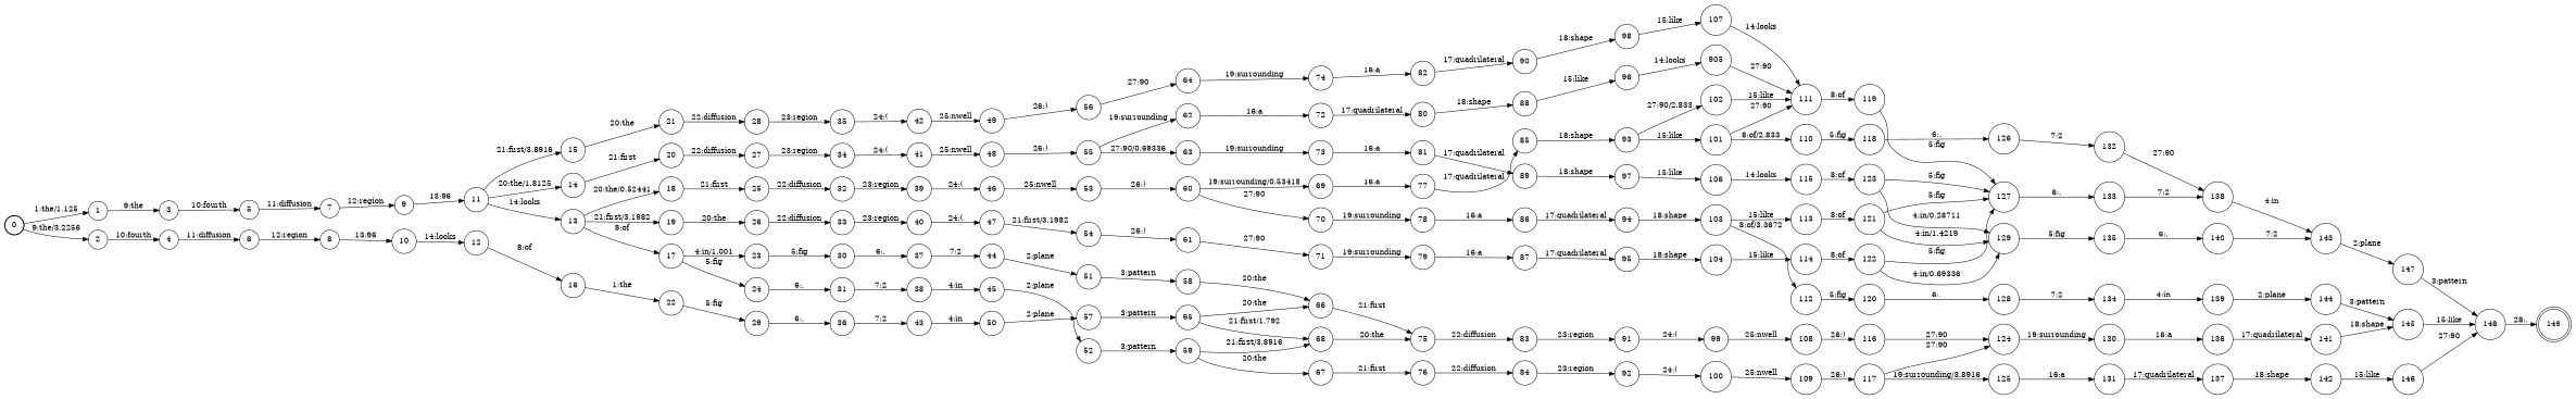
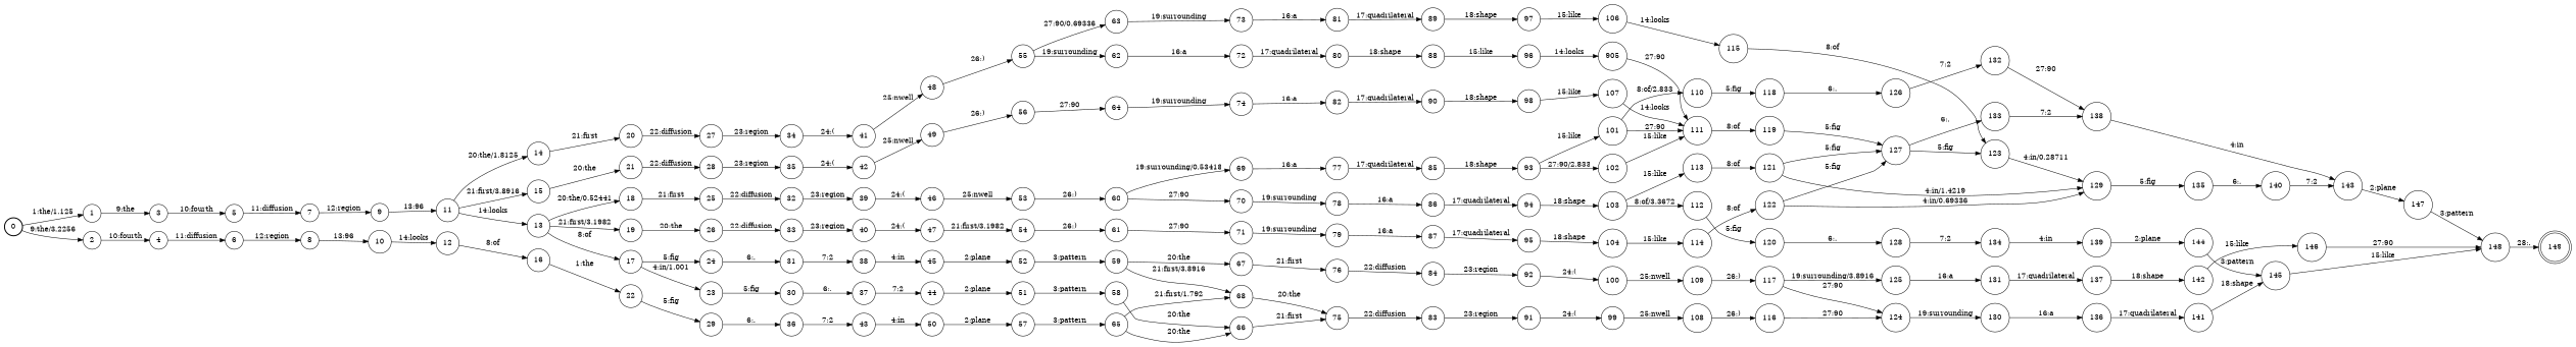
  digraph {
    nodesep=0.25
    rankdir=LR
    ranksep=0.4
    node [fontsize=14 shape=circle style=solid]
    edge [fontsize=14]
    n1 [label=0 style=bold]
    n2 [label=1]
    n3 [label=2]
    n4 [label=3]
    n5 [label=4]
    n6 [label=5]
    n7 [label=6]
    n8 [label=7]
    n9 [label=8]
    n10 [label=9]
    n11 [label=10]
    n12 [label=11]
    n13 [label=12]
    n14 [label=14]
    n15 [label=13]
    n16 [label=15]
    n17 [label=16]
    n18 [label=20]
    n19 [label=18]
    n20 [label=17]
    n21 [label=19]
    n22 [label=21]
    n23 [label=22]
    n24 [label=27]
    n25 [label=25]
    n26 [label=23]
    n27 [label=24]
    n28 [label=26]
    n29 [label=28]
    n30 [label=29]
    n31 [label=32]
    n32 [label=30]
    n33 [label=31]
    n34 [label=33]
    n35 [label=34]
    n36 [label=35]
    n37 [label=36]
    n38 [label=37]
    n39 [label=38]
    n40 [label=39]
    n41 [label=40]
    n42 [label=41]
    n43 [label=42]
    n44 [label=43]
    n45 [label=44]
    n46 [label=45]
    n47 [label=46]
    n48 [label=47]
    n49 [label=48]
    n50 [label=49]
    n51 [label=50]
    n52 [label=51]
    n53 [label=52]
    n54 [label=53]
    n55 [label=54]
    n56 [label=55]
    n57 [label=56]
    n58 [label=57]
    n59 [label=58]
    n60 [label=59]
    n61 [label=60]
    n62 [label=61]
    n63 [label=62]
    n64 [label=63]
    n65 [label=64]
    n66 [label=65]
    n67 [label=66]
    n68 [label=67]
    n69 [label=68]
    n70 [label=69]
    n71 [label=70]
    n72 [label=71]
    n73 [label=72]
    n74 [label=73]
    n75 [label=74]
    n76 [label=75]
    n77 [label=76]
    n78 [label=77]
    n79 [label=78]
    n80 [label=79]
    n81 [label=80]
    n82 [label=81]
    n83 [label=82]
    n84 [label=83]
    n85 [label=84]
    n86 [label=85]
    n87 [label=86]
    n88 [label=87]
    n89 [label=88]
    n90 [label=89]
    n91 [label=90]
    n92 [label=91]
    n93 [label=92]
    n94 [label=93]
    n95 [label=94]
    n96 [label=95]
    n97 [label=96]
    n98 [label=97]
    n99 [label=98]
    n100 [label=99]
    n101 [label=100]
    n102 [label=101]
    n103 [label=102]
    n104 [label=103]
    n105 [label=104]
    n106 [label=905]
    n107 [label=106]
    n108 [label=107]
    n109 [label=108]
    n110 [label=109]
    n111 [label=110]
    n112 [label=111]
    n113 [label=112]
    n114 [label=113]
    n115 [label=114]
    n116 [label=115]
    n117 [label=116]
    n118 [label=117]
    n119 [label=118]
    n120 [label=119]
    n121 [label=120]
    n122 [label=121]
    n123 [label=122]
    n124 [label=123]
    n125 [label=124]
    n126 [label=125]
    n127 [label=126]
    n128 [label=127]
    n129 [label=128]
    n130 [label=129]
    n131 [label=130]
    n132 [label=131]
    n133 [label=132]
    n134 [label=133]
    n135 [label=134]
    n136 [label=135]
    n137 [label=136]
    n138 [label=137]
    n139 [label=138]
    n140 [label=139]
    n141 [label=140]
    n142 [label=141]
    n143 [label=142]
    n144 [label=143]
    n145 [label=144]
    n146 [label=145]
    n147 [label=146]
    n148 [label=147]
    n149 [label=148]
    n150 [label=149 shape=doublecircle]
    n1 -> n2 [label="1:the/1.125"]
    n1 -> n3 [label="9:the/3.2256"]
    n2 -> n4 [label="9:the"]
    n3 -> n5 [label="10:fourth"]
    n4 -> n6 [label="10:fourth"]
    n5 -> n7 [label="11:diffusion"]
    n6 -> n8 [label="11:diffusion"]
    n7 -> n9 [label="12:region"]
    n8 -> n10 [label="12:region"]
    n9 -> n11 [label="13:96"]
    n10 -> n12 [label="13:96"]
    n11 -> n13 [label="14:looks"]
    n12 -> n14 [label="20:the/1.8125"]
    n12 -> n15 [label="14:looks"]
    n12 -> n16 [label="21:first/3.8916"]
    n13 -> n17 [label="8:of"]
    n14 -> n18 [label="21:first"]
    n15 -> n19 [label="20:the/0.52441"]
    n15 -> n20 [label="8:of"]
    n15 -> n21 [label="21:first/3.1982"]
    n16 -> n22 [label="20:the"]
    n17 -> n23 [label="1:the"]
    n18 -> n24 [label="22:diffusion"]
    n19 -> n25 [label="21:first"]
    n20 -> n26 [label="4:in/1.001"]
    n20 -> n27 [label="5:fig"]
    n21 -> n28 [label="20:the"]
    n22 -> n29 [label="22:diffusion"]
    n23 -> n30 [label="5:fig"]
    n24 -> n35 [label="23:region"]
    n25 -> n31 [label="22:diffusion"]
    n26 -> n32 [label="5:fig"]
    n27 -> n33 [label="6:."]
    n28 -> n34 [label="22:diffusion"]
    n29 -> n36 [label="23:region"]
    n30 -> n37 [label="6:."]
    n31 -> n40 [label="23:region"]
    n32 -> n38 [label="6:."]
    n33 -> n39 [label="7:2"]
    n34 -> n41 [label="23:region"]
    n35 -> n42 [label="24:("]
    n36 -> n43 [label="24:("]
    n37 -> n44 [label="7:2"]
    n38 -> n45 [label="7:2"]
    n39 -> n46 [label="4:in"]
    n40 -> n47 [label="24:("]
    n41 -> n48 [label="24:("]
    n42 -> n49 [label="25:nwell"]
    n43 -> n50 [label="25:nwell"]
    n44 -> n51 [label="4:in"]
    n45 -> n52 [label="2:plane"]
    n46 -> n53 [label="2:plane"]
    n47 -> n54 [label="25:nwell"]
    n48 -> n55 [label="21:first/3.1982"]
    n49 -> n56 [label="26:)"]
    n50 -> n57 [label="26:)"]
    n51 -> n58 [label="2:plane"]
    n52 -> n59 [label="3:pattern"]
    n53 -> n60 [label="3:pattern"]
    n54 -> n61 [label="26:)"]
    n55 -> n62 [label="26:)"]
    n56 -> n63 [label="19:surrounding"]
    n56 -> n64 [label="27:90/0.69336"]
    n57 -> n65 [label="27:90"]
    n58 -> n66 [label="3:pattern"]
    n59 -> n67 [label="20:the"]
    n60 -> n68 [label="20:the"]
    n60 -> n69 [label="21:first/3.8916"]
    n61 -> n70 [label="19:surrounding/0.53418"]
    n61 -> n71 [label="27:90"]
    n62 -> n72 [label="27:90"]
    n63 -> n73 [label="16:a"]
    n64 -> n74 [label="19:surrounding"]
    n65 -> n75 [label="19:surrounding"]
    n66 -> n67 [label="20:the"]
    n66 -> n69 [label="21:first/1.792"]
    n67 -> n76 [label="21:first"]
    n68 -> n77 [label="21:first"]
    n69 -> n76 [label="20:the"]
    n70 -> n78 [label="16:a"]
    n71 -> n79 [label="19:surrounding"]
    n72 -> n80 [label="19:surrounding"]
    n73 -> n81 [label="17:quadrilateral"]
    n74 -> n82 [label="16:a"]
    n75 -> n83 [label="16:a"]
    n76 -> n84 [label="22:diffusion"]
    n77 -> n85 [label="22:diffusion"]
    n78 -> n86 [label="17:quadrilateral"]
    n79 -> n87 [label="16:a"]
    n80 -> n88 [label="16:a"]
    n81 -> n89 [label="18:shape"]
    n82 -> n90 [label="17:quadrilateral"]
    n83 -> n91 [label="17:quadrilateral"]
    n84 -> n92 [label="23:region"]
    n85 -> n93 [label="23:region"]
    n86 -> n94 [label="18:shape"]
    n87 -> n95 [label="17:quadrilateral"]
    n88 -> n96 [label="17:quadrilateral"]
    n89 -> n97 [label="15:like"]
    n90 -> n98 [label="18:shape"]
    n91 -> n99 [label="18:shape"]
    n92 -> n100 [label="24:("]
    n93 -> n101 [label="24:("]
    n94 -> n102 [label="15:like"]
    n94 -> n103 [label="27:90/2.833"]
    n95 -> n104 [label="18:shape"]
    n96 -> n105 [label="18:shape"]
    n97 -> n106 [label="14:looks"]
    n98 -> n107 [label="15:like"]
    n99 -> n108 [label="15:like"]
    n100 -> n109 [label="25:nwell"]
    n101 -> n110 [label="25:nwell"]
    n102 -> n111 [label="8:of/2.833"]
    n102 -> n112 [label="27:90"]
    n103 -> n112 [label="15:like"]
    n104 -> n113 [label="8:of/3.3672"]
    n104 -> n114 [label="15:like"]
    n105 -> n115 [label="15:like"]
    n106 -> n112 [label="27:90"]
    n107 -> n116 [label="14:looks"]
    n108 -> n112 [label="14:looks"]
    n109 -> n117 [label="26:)"]
    n110 -> n118 [label="26:)"]
    n111 -> n119 [label="5:fig"]
    n112 -> n120 [label="8:of"]
    n113 -> n121 [label="5:fig"]
    n114 -> n122 [label="8:of"]
    n115 -> n123 [label="8:of"]
    n116 -> n124 [label="8:of"]
    n117 -> n125 [label="27:90"]
    n118 -> n125 [label="27:90"]
    n118 -> n126 [label="19:surrounding/3.8916"]
    n119 -> n127 [label="6:."]
    n120 -> n128 [label="5:fig"]
    n121 -> n129 [label="6:."]
    n122 -> n128 [label="5:fig"]
    n122 -> n130 [label="4:in/1.4219"]
    n123 -> n128 [label="5:fig"]
    n123 -> n130 [label="4:in/0.69336"]
-   n124 -> n128 [label="5:fig"]
+   n128 -> n124 [label="5:fig"]
    n124 -> n130 [label="4:in/0.28711"]
    n125 -> n131 [label="19:surrounding"]
    n126 -> n132 [label="16:a"]
    n127 -> n133 [label="7:2"]
    n128 -> n134 [label="6:."]
    n129 -> n135 [label="7:2"]
    n130 -> n136 [label="5:fig"]
    n131 -> n137 [label="16:a"]
    n132 -> n138 [label="17:quadrilateral"]
    n133 -> n139 [label="27:90"]
    n134 -> n139 [label="7:2"]
    n135 -> n140 [label="4:in"]
    n136 -> n141 [label="6:."]
    n137 -> n142 [label="17:quadrilateral"]
    n138 -> n143 [label="18:shape"]
    n139 -> n144 [label="4:in"]
    n140 -> n145 [label="2:plane"]
    n141 -> n144 [label="7:2"]
    n142 -> n146 [label="18:shape"]
    n143 -> n147 [label="15:like"]
    n144 -> n148 [label="2:plane"]
    n145 -> n146 [label="3:pattern"]
    n146 -> n149 [label="15:like"]
    n147 -> n149 [label="27:90"]
    n148 -> n149 [label="3:pattern"]
    n149 -> n150 [label="28:."]
  }
